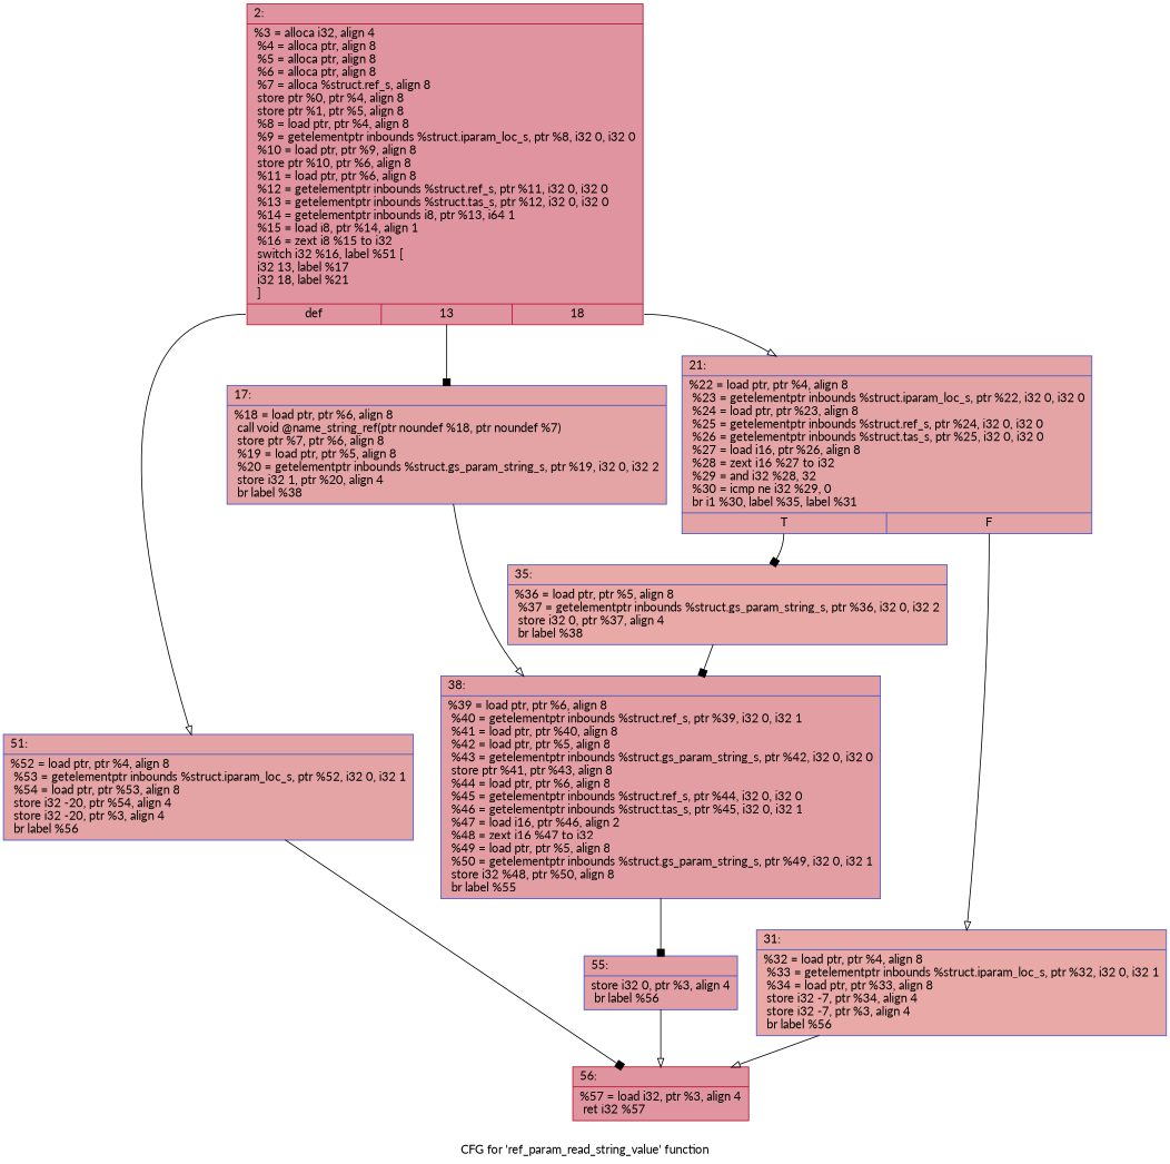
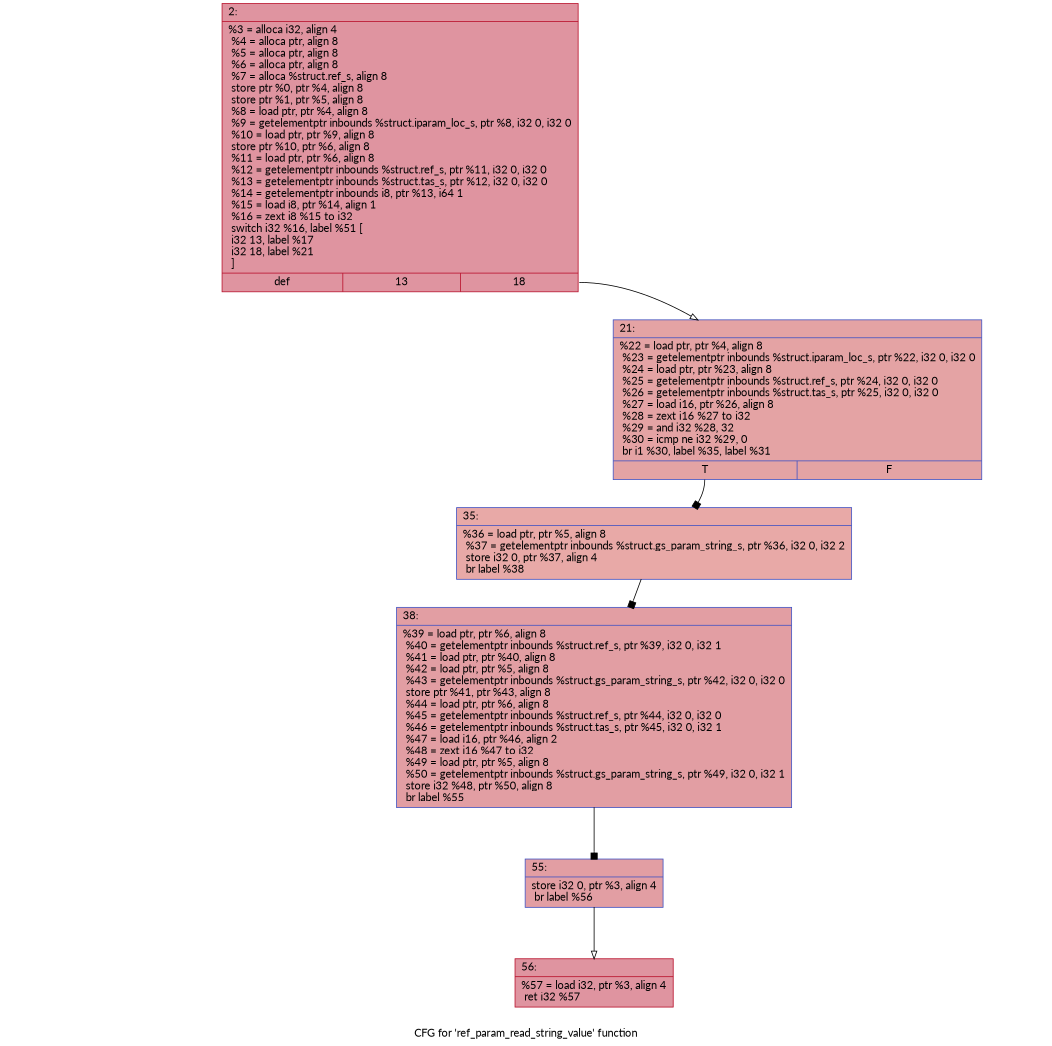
  digraph {
    fontname=Lato
    label="CFG for 'ref_param_read_string_value' function"
    node [color="#3d50c3ff" fillcolor="#c32e3170" fontname=Lato shape=record style=filled]
    edge [arrowhead=onormal fontname=Lato]
    n1 [color="#b70d28ff" fillcolor="#b70d2870" label="{2:\l|  %3 = alloca i32, align 4\l  %4 = alloca ptr, align 8\l  %5 = alloca ptr, align 8\l  %6 = alloca ptr, align 8\l  %7 = alloca %struct.ref_s, align 8\l  store ptr %0, ptr %4, align 8\l  store ptr %1, ptr %5, align 8\l  %8 = load ptr, ptr %4, align 8\l  %9 = getelementptr inbounds %struct.iparam_loc_s, ptr %8, i32 0, i32 0\l  %10 = load ptr, ptr %9, align 8\l  store ptr %10, ptr %6, align 8\l  %11 = load ptr, ptr %6, align 8\l  %12 = getelementptr inbounds %struct.ref_s, ptr %11, i32 0, i32 0\l  %13 = getelementptr inbounds %struct.tas_s, ptr %12, i32 0, i32 0\l  %14 = getelementptr inbounds i8, ptr %13, i64 1\l  %15 = load i8, ptr %14, align 1\l  %16 = zext i8 %15 to i32\l  switch i32 %16, label %51 [\l    i32 13, label %17\l    i32 18, label %21\l  ]\l|{<s0>def|<s1>13|<s2>18}}"]
-   n2 [label="{51:\l|  %52 = load ptr, ptr %4, align 8\l  %53 = getelementptr inbounds %struct.iparam_loc_s, ptr %52, i32 0, i32 1\l  %54 = load ptr, ptr %53, align 8\l  store i32 -20, ptr %54, align 4\l  store i32 -20, ptr %3, align 4\l  br label %56\l}"]
-   n3 [label="{17:\l|  %18 = load ptr, ptr %6, align 8\l  call void @name_string_ref(ptr noundef %18, ptr noundef %7)\l  store ptr %7, ptr %6, align 8\l  %19 = load ptr, ptr %5, align 8\l  %20 = getelementptr inbounds %struct.gs_param_string_s, ptr %19, i32 0, i32 2\l  store i32 1, ptr %20, align 4\l  br label %38\l}"]
    n4 [label="{21:\l|  %22 = load ptr, ptr %4, align 8\l  %23 = getelementptr inbounds %struct.iparam_loc_s, ptr %22, i32 0, i32 0\l  %24 = load ptr, ptr %23, align 8\l  %25 = getelementptr inbounds %struct.ref_s, ptr %24, i32 0, i32 0\l  %26 = getelementptr inbounds %struct.tas_s, ptr %25, i32 0, i32 0\l  %27 = load i16, ptr %26, align 8\l  %28 = zext i16 %27 to i32\l  %29 = and i32 %28, 32\l  %30 = icmp ne i32 %29, 0\l  br i1 %30, label %35, label %31\l|{<s0>T|<s1>F}}"]
    n5 [color="#b70d28ff" fillcolor="#b70d2870" label="{56:\l|  %57 = load i32, ptr %3, align 4\l  ret i32 %57\l}"]
    n6 [fillcolor="#be242e70" label="{38:\l|  %39 = load ptr, ptr %6, align 8\l  %40 = getelementptr inbounds %struct.ref_s, ptr %39, i32 0, i32 1\l  %41 = load ptr, ptr %40, align 8\l  %42 = load ptr, ptr %5, align 8\l  %43 = getelementptr inbounds %struct.gs_param_string_s, ptr %42, i32 0, i32 0\l  store ptr %41, ptr %43, align 8\l  %44 = load ptr, ptr %6, align 8\l  %45 = getelementptr inbounds %struct.ref_s, ptr %44, i32 0, i32 0\l  %46 = getelementptr inbounds %struct.tas_s, ptr %45, i32 0, i32 1\l  %47 = load i16, ptr %46, align 2\l  %48 = zext i16 %47 to i32\l  %49 = load ptr, ptr %5, align 8\l  %50 = getelementptr inbounds %struct.gs_param_string_s, ptr %49, i32 0, i32 1\l  store i32 %48, ptr %50, align 8\l  br label %55\l}"]
    n7 [fillcolor="#ca3b3770" label="{35:\l|  %36 = load ptr, ptr %5, align 8\l  %37 = getelementptr inbounds %struct.gs_param_string_s, ptr %36, i32 0, i32 2\l  store i32 0, ptr %37, align 4\l  br label %38\l}"]
-   n8 [fillcolor="#ca3b3770" label="{31:\l|  %32 = load ptr, ptr %4, align 8\l  %33 = getelementptr inbounds %struct.iparam_loc_s, ptr %32, i32 0, i32 1\l  %34 = load ptr, ptr %33, align 8\l  store i32 -7, ptr %34, align 4\l  store i32 -7, ptr %3, align 4\l  br label %56\l}"]
    n9 [fillcolor="#be242e70" label="{55:\l|  store i32 0, ptr %3, align 4\l  br label %56\l}"]
-   n1 -> n2 [tailport=s0]
-   n1 -> n3 [arrowhead=box tailport=s1]
    n1 -> n4 [tailport=s2]
-   n2 -> n5 [arrowhead=box]
-   n3 -> n6
    n4 -> n7 [arrowhead=box tailport=s0]
-   n4 -> n8 [tailport=s1]
    n6 -> n9 [arrowhead=box]
    n7 -> n6 [arrowhead=box]
-   n8 -> n5
    n9 -> n5
  }
